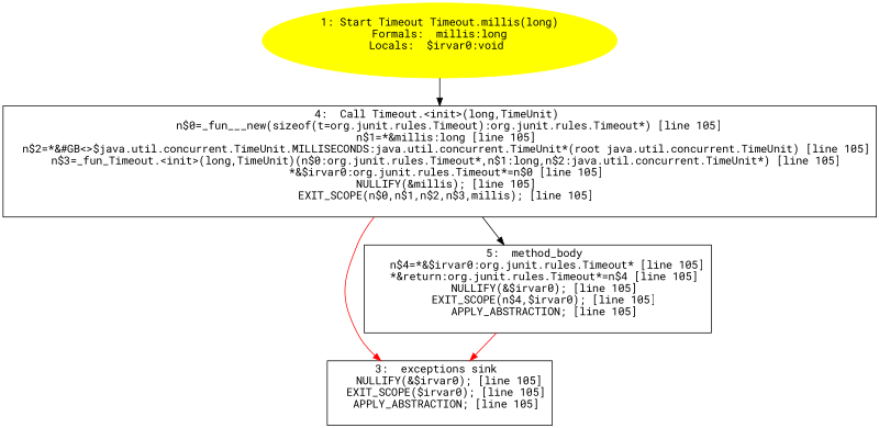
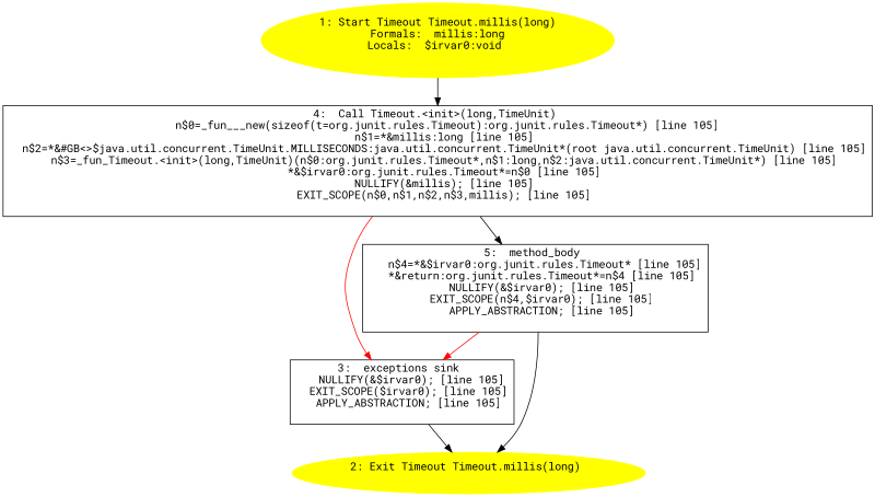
  digraph {
    fontname="Roboto Mono"
    node [fontname="Roboto Mono" shape=box]
    edge [fontname="Roboto Mono"]
    n1 [color=yellow label="1: Start Timeout Timeout.millis(long)\nFormals:  millis:long\nLocals:  $irvar0:void \n  " style=filled shape=""]
    n2 [label="4:  Call Timeout.<init>(long,TimeUnit) \n   n$0=_fun___new(sizeof(t=org.junit.rules.Timeout):org.junit.rules.Timeout*) [line 105]\n  n$1=*&millis:long [line 105]\n  n$2=*&#GB<>$java.util.concurrent.TimeUnit.MILLISECONDS:java.util.concurrent.TimeUnit*(root java.util.concurrent.TimeUnit) [line 105]\n  n$3=_fun_Timeout.<init>(long,TimeUnit)(n$0:org.junit.rules.Timeout*,n$1:long,n$2:java.util.concurrent.TimeUnit*) [line 105]\n  *&$irvar0:org.junit.rules.Timeout*=n$0 [line 105]\n  NULLIFY(&millis); [line 105]\n  EXIT_SCOPE(n$0,n$1,n$2,n$3,millis); [line 105]\n "]
    n3 [label="3:  exceptions sink \n   NULLIFY(&$irvar0); [line 105]\n  EXIT_SCOPE($irvar0); [line 105]\n  APPLY_ABSTRACTION; [line 105]\n "]
    n4 [label="5:  method_body \n   n$4=*&$irvar0:org.junit.rules.Timeout* [line 105]\n  *&return:org.junit.rules.Timeout*=n$4 [line 105]\n  NULLIFY(&$irvar0); [line 105]\n  EXIT_SCOPE(n$4,$irvar0); [line 105]\n  APPLY_ABSTRACTION; [line 105]\n "]
+   n5 [color=yellow label="2: Exit Timeout Timeout.millis(long) \n  " style=filled shape=""]
    n1 -> n2
    n2 -> n3 [color=red]
    n2 -> n4
+   n3 -> n5
    n4 -> n3 [color=red]
+   n4 -> n5
  }
